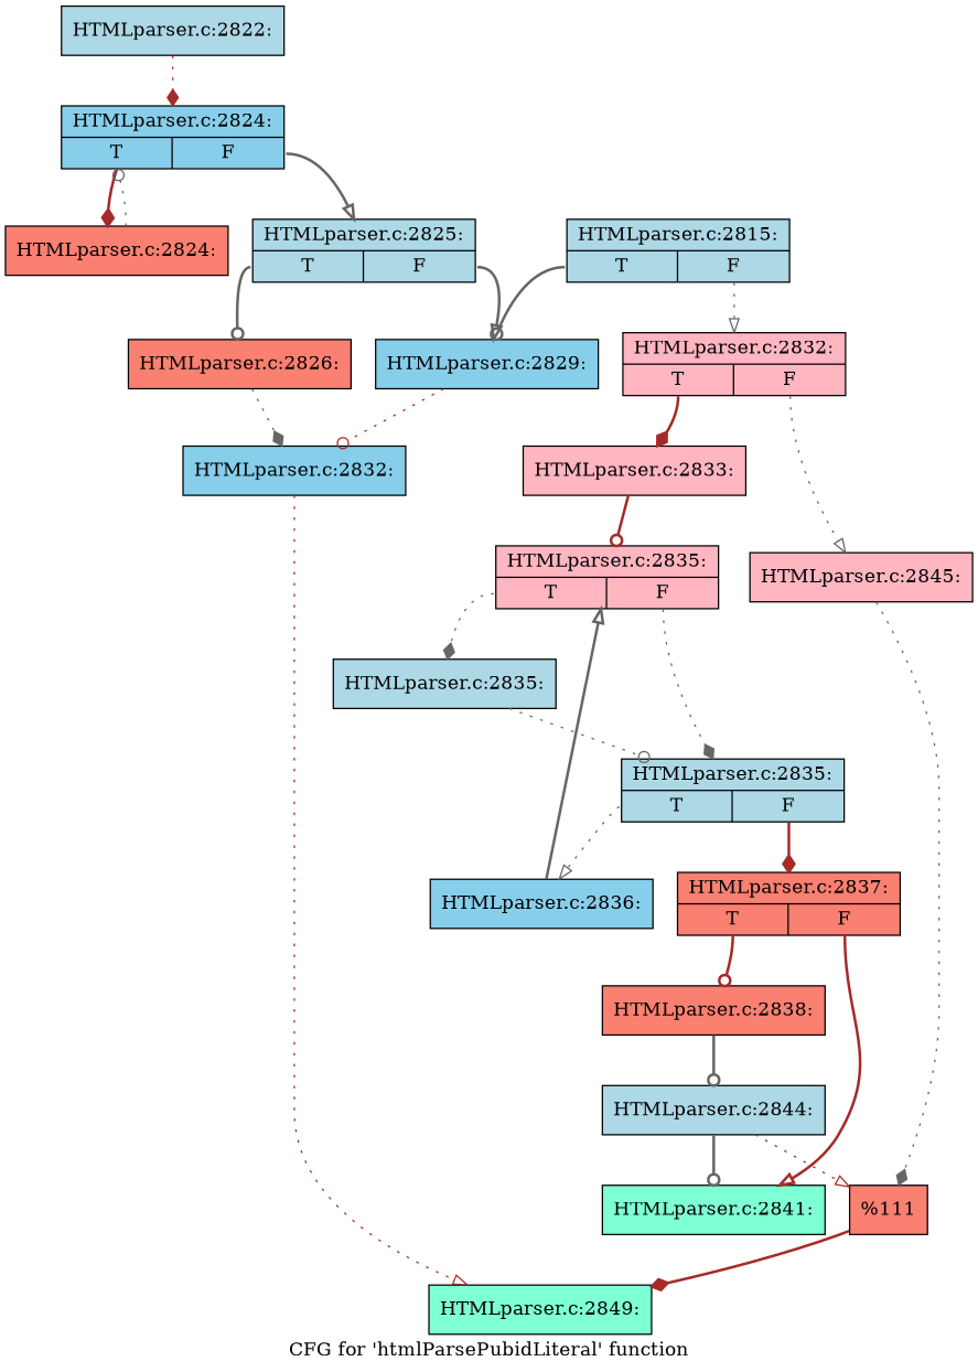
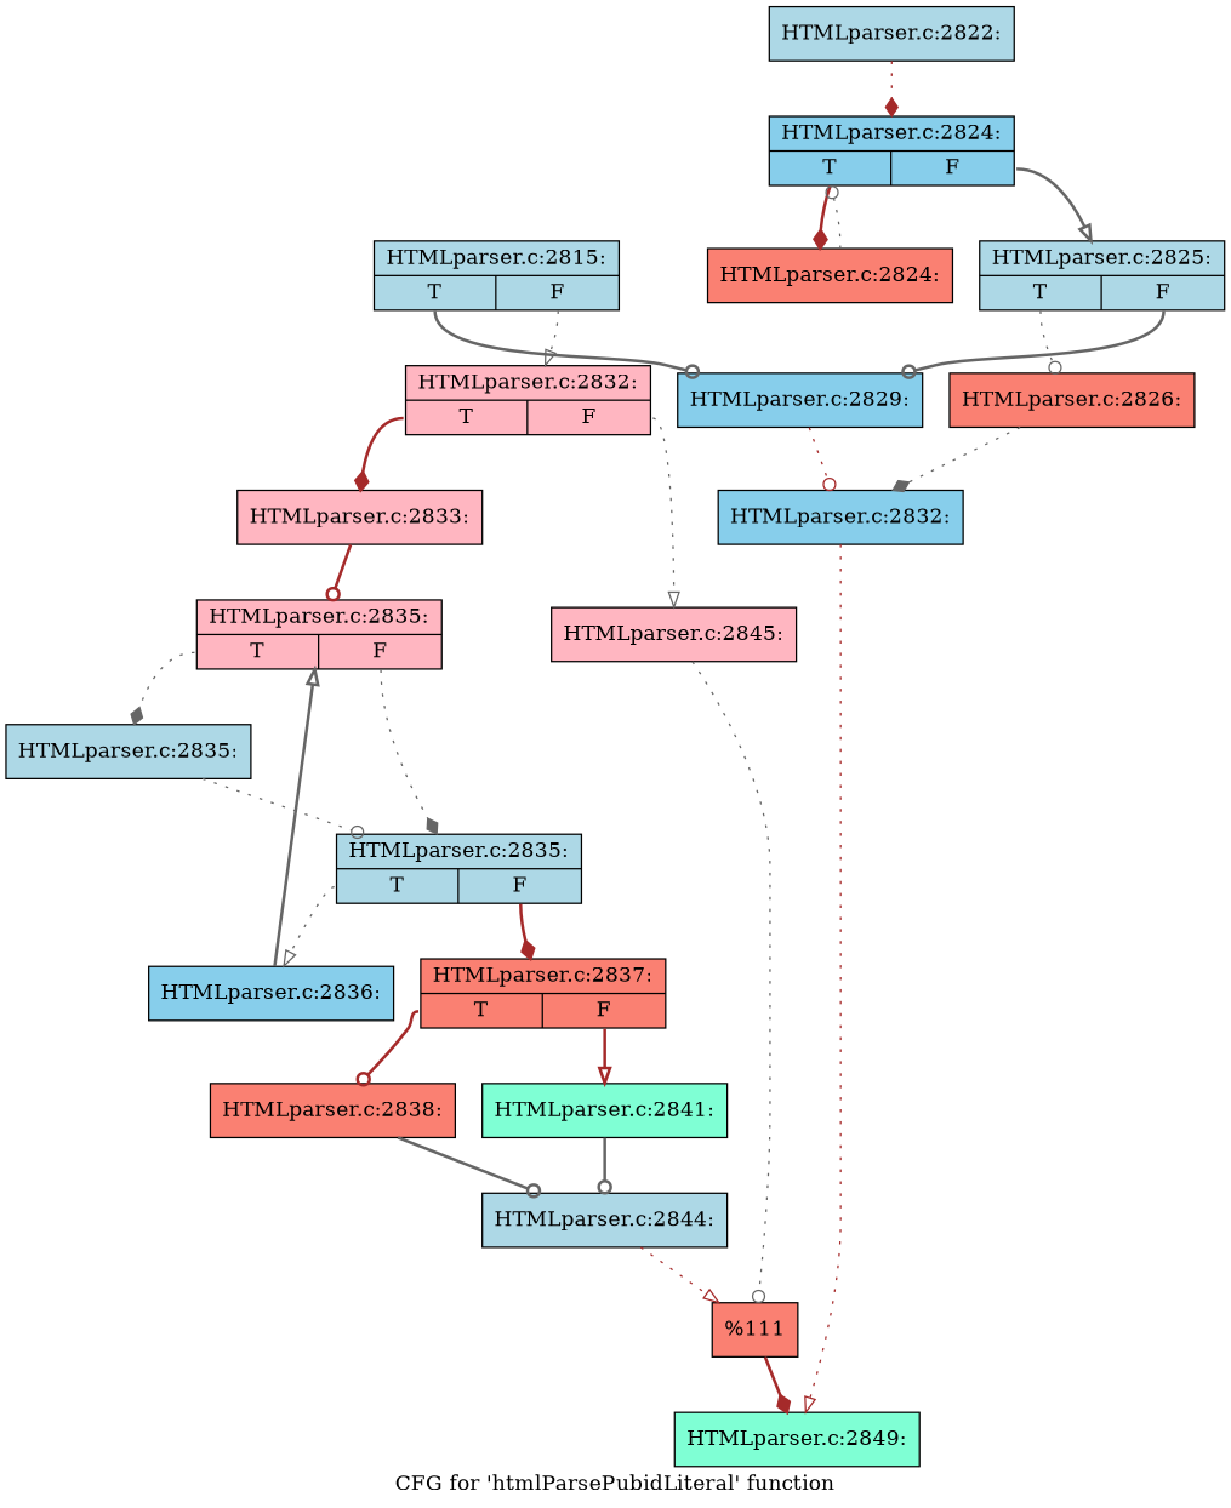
  digraph {
    label="CFG for 'htmlParsePubidLiteral' function"
    node [fillcolor=lightblue shape=record style=filled]
    edge [arrowhead=odot color=gray40 style=dotted]
    n1 [label="{HTMLparser.c:2815:|{<s0>T|<s1>F}}"]
    n2 [fillcolor=lightpink label="{HTMLparser.c:2832:|{<s0>T|<s1>F}}"]
    n3 [fillcolor=skyblue label="{HTMLparser.c:2829:}"]
    n4 [label="{HTMLparser.c:2822:}"]
    n5 [fillcolor=skyblue label="{HTMLparser.c:2824:|{<s0>T|<s1>F}}"]
    n6 [fillcolor=lightpink label="{HTMLparser.c:2833:}"]
    n7 [fillcolor=lightpink label="{HTMLparser.c:2845:}"]
    n8 [fillcolor=salmon label="{HTMLparser.c:2824:}"]
    n9 [label="{HTMLparser.c:2825:|{<s0>T|<s1>F}}"]
    n10 [fillcolor=lightpink label="{HTMLparser.c:2835:|{<s0>T|<s1>F}}"]
    n11 [fillcolor=salmon label="{%111}"]
    n12 [fillcolor=salmon label="{HTMLparser.c:2826:}"]
    n13 [fillcolor=skyblue label="{HTMLparser.c:2832:}"]
    n14 [fillcolor=aquamarine label="{HTMLparser.c:2849:}"]
    n15 [label="{HTMLparser.c:2835:}"]
    n16 [label="{HTMLparser.c:2835:|{<s0>T|<s1>F}}"]
    n17 [fillcolor=skyblue label="{HTMLparser.c:2836:}"]
    n18 [fillcolor=salmon label="{HTMLparser.c:2837:|{<s0>T|<s1>F}}"]
    n19 [fillcolor=salmon label="{HTMLparser.c:2838:}"]
    n20 [fillcolor=aquamarine label="{HTMLparser.c:2841:}"]
    n21 [label="{HTMLparser.c:2844:}"]
    n1 -> n2 [arrowhead=onormal tailport=s1]
    n1 -> n3 [style=bold tailport=s0]
    n2 -> n6 [arrowhead=diamond color=brown style=bold tailport=s0]
    n2 -> n7 [arrowhead=onormal tailport=s1]
    n3 -> n13 [color=brown]
    n4 -> n5 [arrowhead=diamond color=brown]
    n5 -> n8 [arrowhead=diamond color=brown style=bold tailport=s0]
    n5 -> n9 [arrowhead=onormal style=bold tailport=s1]
    n6 -> n10 [color=brown style=bold]
-   n7 -> n11 [arrowhead=diamond]
+   n7 -> n11
    n8 -> n5
-   n9 -> n3 [arrowhead=onormal style=bold tailport=s1]
-   n9 -> n12 [style=bold tailport=s0]
+   n9 -> n3 [style=bold tailport=s1]
+   n9 -> n12 [tailport=s0]
    n10 -> n15 [arrowhead=diamond tailport=s0]
    n10 -> n16 [arrowhead=diamond tailport=s1]
    n11 -> n14 [arrowhead=diamond color=brown style=bold]
    n12 -> n13 [arrowhead=diamond]
    n13 -> n14 [arrowhead=onormal color=brown]
    n15 -> n16
    n16 -> n17 [arrowhead=onormal tailport=s0]
    n16 -> n18 [arrowhead=diamond color=brown style=bold tailport=s1]
    n17 -> n10 [arrowhead=onormal style=bold]
    n18 -> n19 [color=brown style=bold tailport=s0]
    n18 -> n20 [arrowhead=onormal color=brown style=bold tailport=s1]
    n19 -> n21 [style=bold]
-   n21 -> n20 [style=bold]
+   n20 -> n21 [style=bold]
    n21 -> n11 [arrowhead=onormal color=brown]
  }
